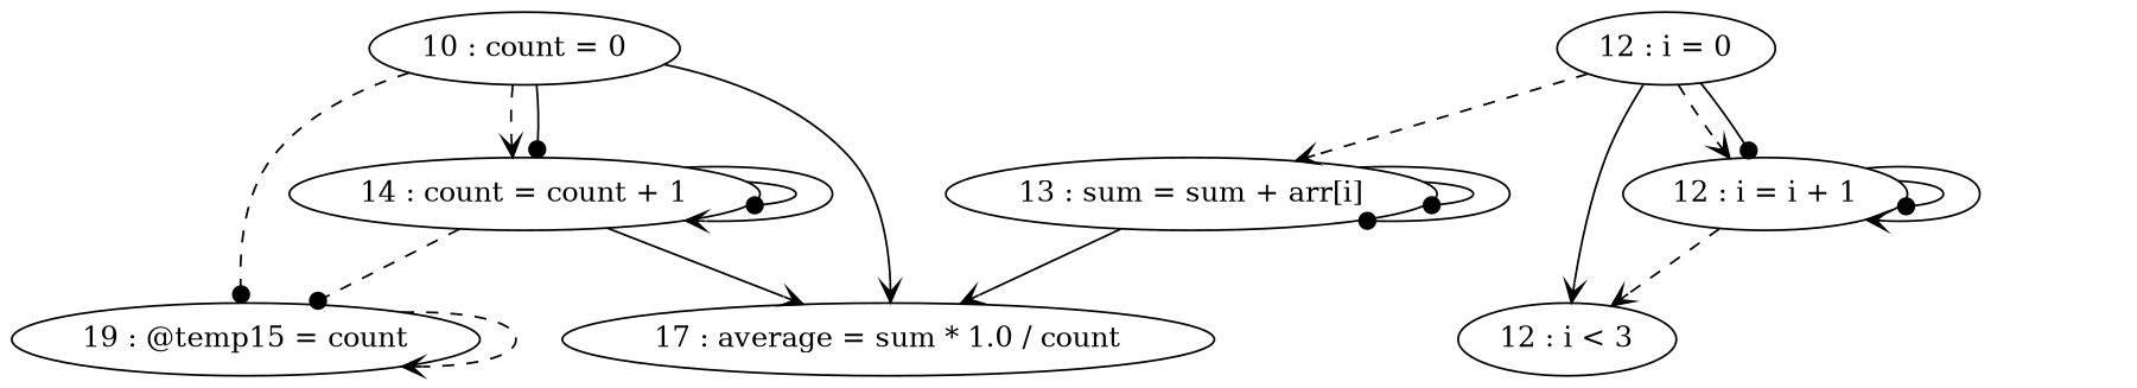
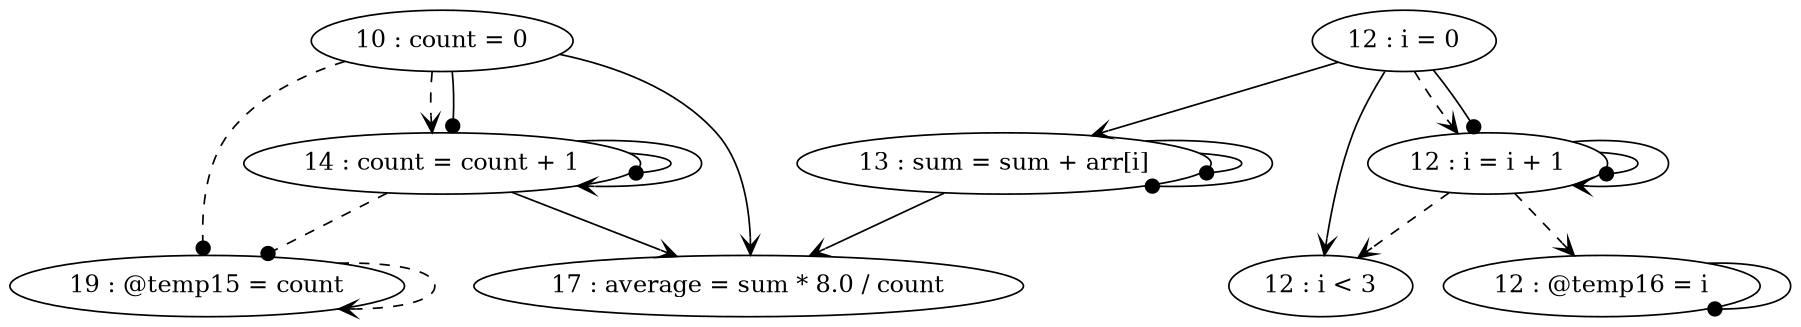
  digraph {
    edge [arrowhead=vee style=solid]
    "13 : sum = sum + arr[i]"
-   "17 : average = sum * 1.0 / count"
+   "17 : average = sum * 1.0 / count" [label="17 : average = sum * 8.0 / count"]
    "10 : count = 0"
    "14 : count = count + 1"
    n5 [label="19 : @temp15 = count"]
    "12 : i = 0"
    "12 : i < 3"
    "12 : i = i + 1"
+   "12 : @temp16 = i"
    "13 : sum = sum + arr[i]" -> "13 : sum = sum + arr[i]" [arrowhead=dot]
    "13 : sum = sum + arr[i]" -> "13 : sum = sum + arr[i]" [arrowhead=dot]
    "13 : sum = sum + arr[i]" -> "17 : average = sum * 1.0 / count"
    "10 : count = 0" -> "17 : average = sum * 1.0 / count"
    "10 : count = 0" -> "14 : count = count + 1" [style=dashed]
    "10 : count = 0" -> "14 : count = count + 1" [arrowhead=dot]
    "10 : count = 0" -> n5 [arrowhead=dot style=dashed]
    "14 : count = count + 1" -> "17 : average = sum * 1.0 / count"
    "14 : count = count + 1" -> "14 : count = count + 1" [arrowhead=dot]
    "14 : count = count + 1" -> "14 : count = count + 1"
    "14 : count = count + 1" -> n5 [arrowhead=dot style=dashed]
    n5 -> n5 [style=dashed]
-   "12 : i = 0" -> "13 : sum = sum + arr[i]" [style=dashed]
+   "12 : i = 0" -> "13 : sum = sum + arr[i]"
    "12 : i = 0" -> "12 : i < 3"
    "12 : i = 0" -> "12 : i = i + 1" [style=dashed]
    "12 : i = 0" -> "12 : i = i + 1" [arrowhead=dot]
    "12 : i = i + 1" -> "12 : i < 3" [style=dashed]
    "12 : i = i + 1" -> "12 : i = i + 1" [arrowhead=dot]
    "12 : i = i + 1" -> "12 : i = i + 1"
+   "12 : i = i + 1" -> "12 : @temp16 = i" [style=dashed]
+   "12 : @temp16 = i" -> "12 : @temp16 = i" [arrowhead=dot]
  }
